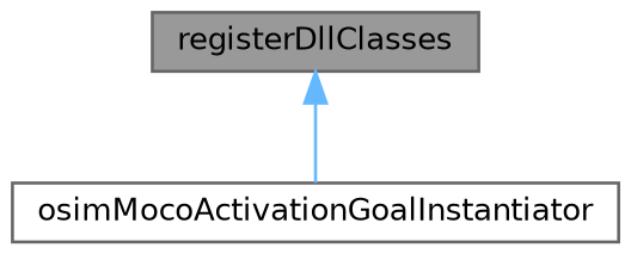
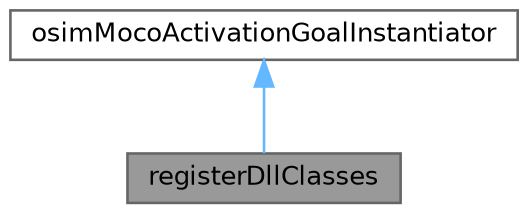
  digraph {
    rankdir=TB
    node [fontname=Helvetica fontsize=10 shape=box style=filled]
    n1 [color=gray40 fillcolor=grey60 fontcolor=black height=0.2 label=registerDllClasses width=0.4]
    n2 [color=grey40 fillcolor=white height=0.2 label=osimMocoActivationGoalInstantiator width=0.4]
-   n1 -> n2 [color=steelblue1 dir=back fontname=Helvetica fontsize=10 labelfontname=Helvetica labelfontsize=10 style=solid]
+   n2 -> n1 [color=steelblue1 dir=back fontname=Helvetica fontsize=10 labelfontname=Helvetica labelfontsize=10 style=solid]
  }
